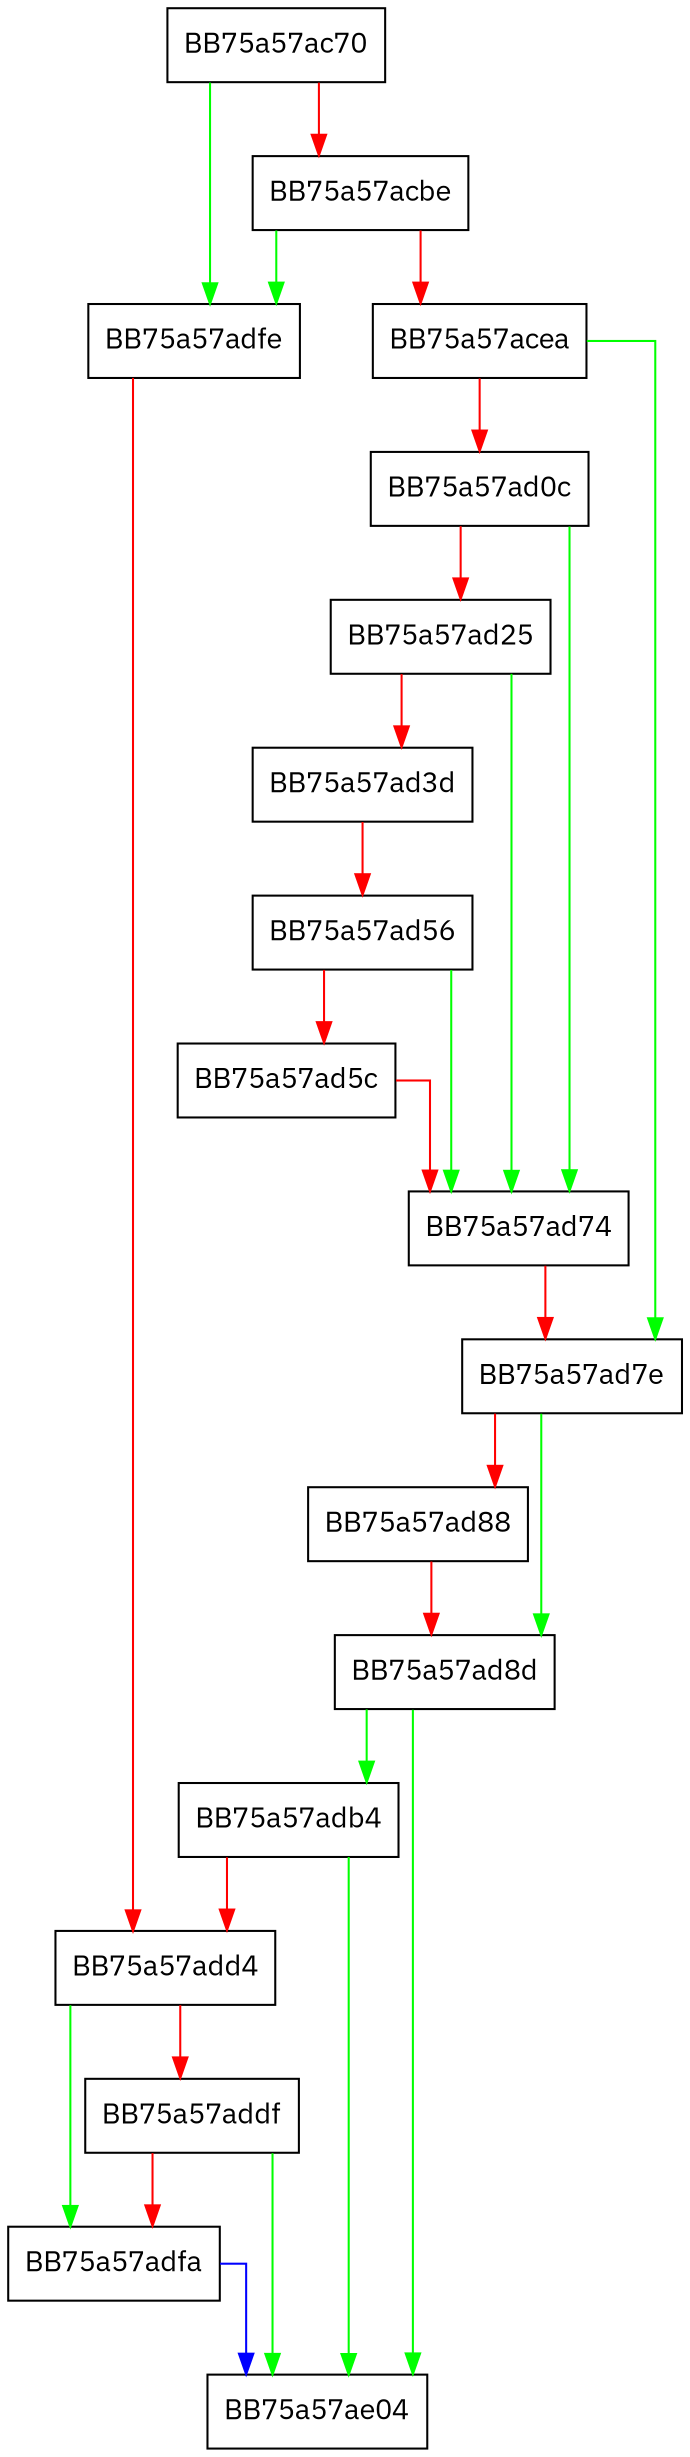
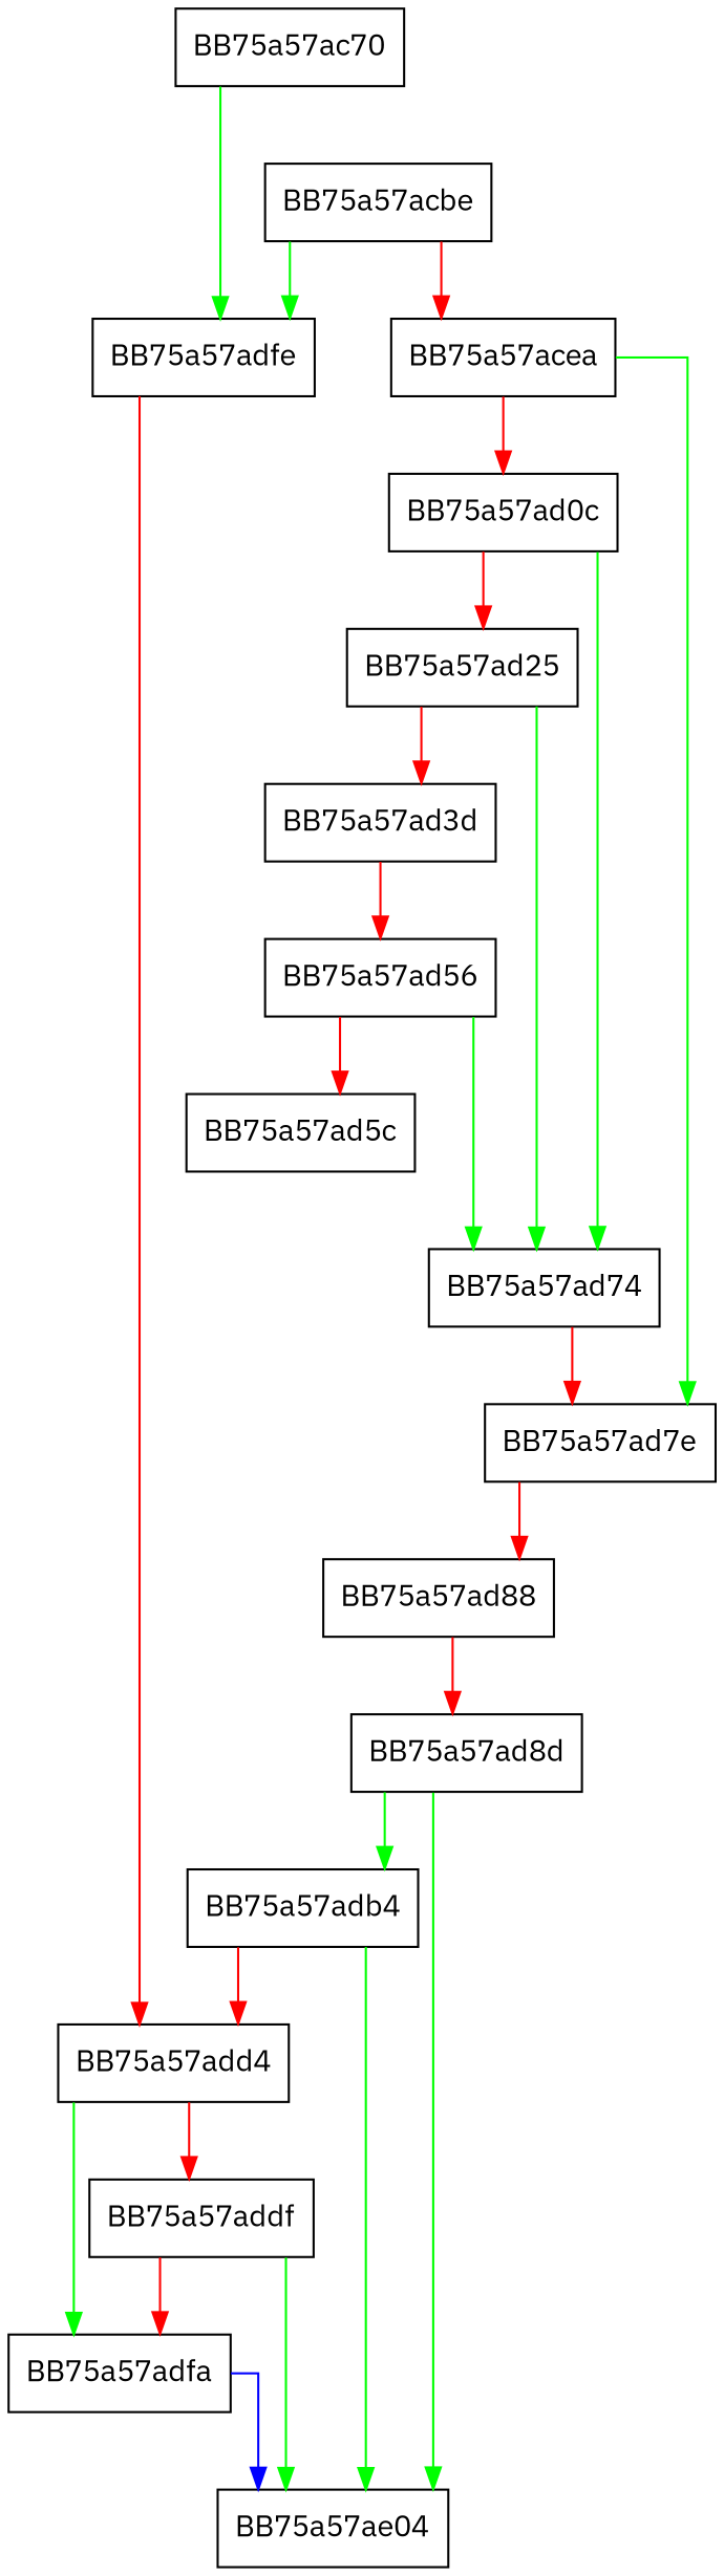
  digraph {
    fontname="IBM Plex Sans"
    splines=ortho
    node [fontname="IBM Plex Sans" shape=box]
    edge [color=red fontname="IBM Plex Sans"]
    BB75a57ac70
    BB75a57adfe
    BB75a57acbe
    BB75a57add4
    BB75a57acea
    BB75a57ad7e
    BB75a57ad0c
    BB75a57ad8d
    BB75a57ad88
    BB75a57ad74
    BB75a57ad25
    BB75a57ae04
    BB75a57adb4
    BB75a57ad3d
    BB75a57ad56
    BB75a57ad5c
    BB75a57adfa
    BB75a57addf
    BB75a57ac70 -> BB75a57adfe [color=green]
-   BB75a57ac70 -> BB75a57acbe
    BB75a57adfe -> BB75a57add4
    BB75a57acbe -> BB75a57adfe [color=green]
    BB75a57acbe -> BB75a57acea
    BB75a57add4 -> BB75a57adfa [color=green]
    BB75a57add4 -> BB75a57addf
    BB75a57acea -> BB75a57ad7e [color=green]
    BB75a57acea -> BB75a57ad0c
-   BB75a57ad7e -> BB75a57ad8d [color=green]
    BB75a57ad7e -> BB75a57ad88
    BB75a57ad0c -> BB75a57ad74 [color=green]
    BB75a57ad0c -> BB75a57ad25
    BB75a57ad8d -> BB75a57ae04 [color=green]
    BB75a57ad8d -> BB75a57adb4 [color=green]
    BB75a57ad88 -> BB75a57ad8d
    BB75a57ad74 -> BB75a57ad7e
    BB75a57ad25 -> BB75a57ad74 [color=green]
    BB75a57ad25 -> BB75a57ad3d
    BB75a57adb4 -> BB75a57add4
    BB75a57adb4 -> BB75a57ae04 [color=green]
    BB75a57ad3d -> BB75a57ad56
    BB75a57ad56 -> BB75a57ad74 [color=green]
    BB75a57ad56 -> BB75a57ad5c
-   BB75a57ad5c -> BB75a57ad74
    BB75a57adfa -> BB75a57ae04 [color=blue]
    BB75a57addf -> BB75a57ae04 [color=green]
    BB75a57addf -> BB75a57adfa
  }
